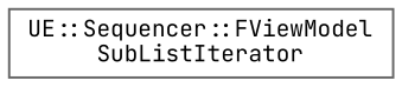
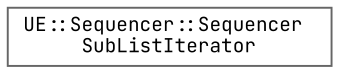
  digraph {
    rankdir=TB
    fontname="JetBrains Mono"
-   n1 [color=grey40 fillcolor=white fontname="JetBrains Mono" fontsize=10 height=0.2 label="UE::Sequencer::FViewModel\lSubListIterator" shape=box style=filled width=0.4]
+   n1 [color=grey40 fillcolor=white fontname="JetBrains Mono" fontsize=10 height=0.2 label="UE::Sequencer::Sequencer\lSubListIterator" shape=box style=filled width=0.4]
  }
